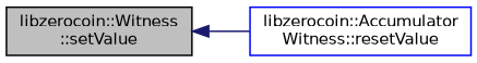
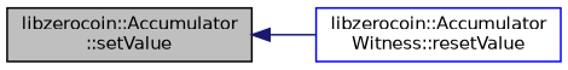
  digraph {
    rankdir=LR
    node [fontname=Helvetica fontsize=10 shape=record style=filled]
-   n1 [color=black fillcolor=grey75 fontcolor=black height=0.2 label="libzerocoin::Witness\l::setValue" width=0.4]
+   n1 [color=black fillcolor=grey75 fontcolor=black height=0.2 label="libzerocoin::Accumulator\l::setValue" width=0.4]
    n2 [color=blue fillcolor=white height=0.2 label="libzerocoin::Accumulator\lWitness::resetValue" width=0.4]
    n1 -> n2 [color=midnightblue dir=back fontname=Helvetica fontsize=10 labelfontname=Helvetica labelfontsize=10 style=solid]
  }
